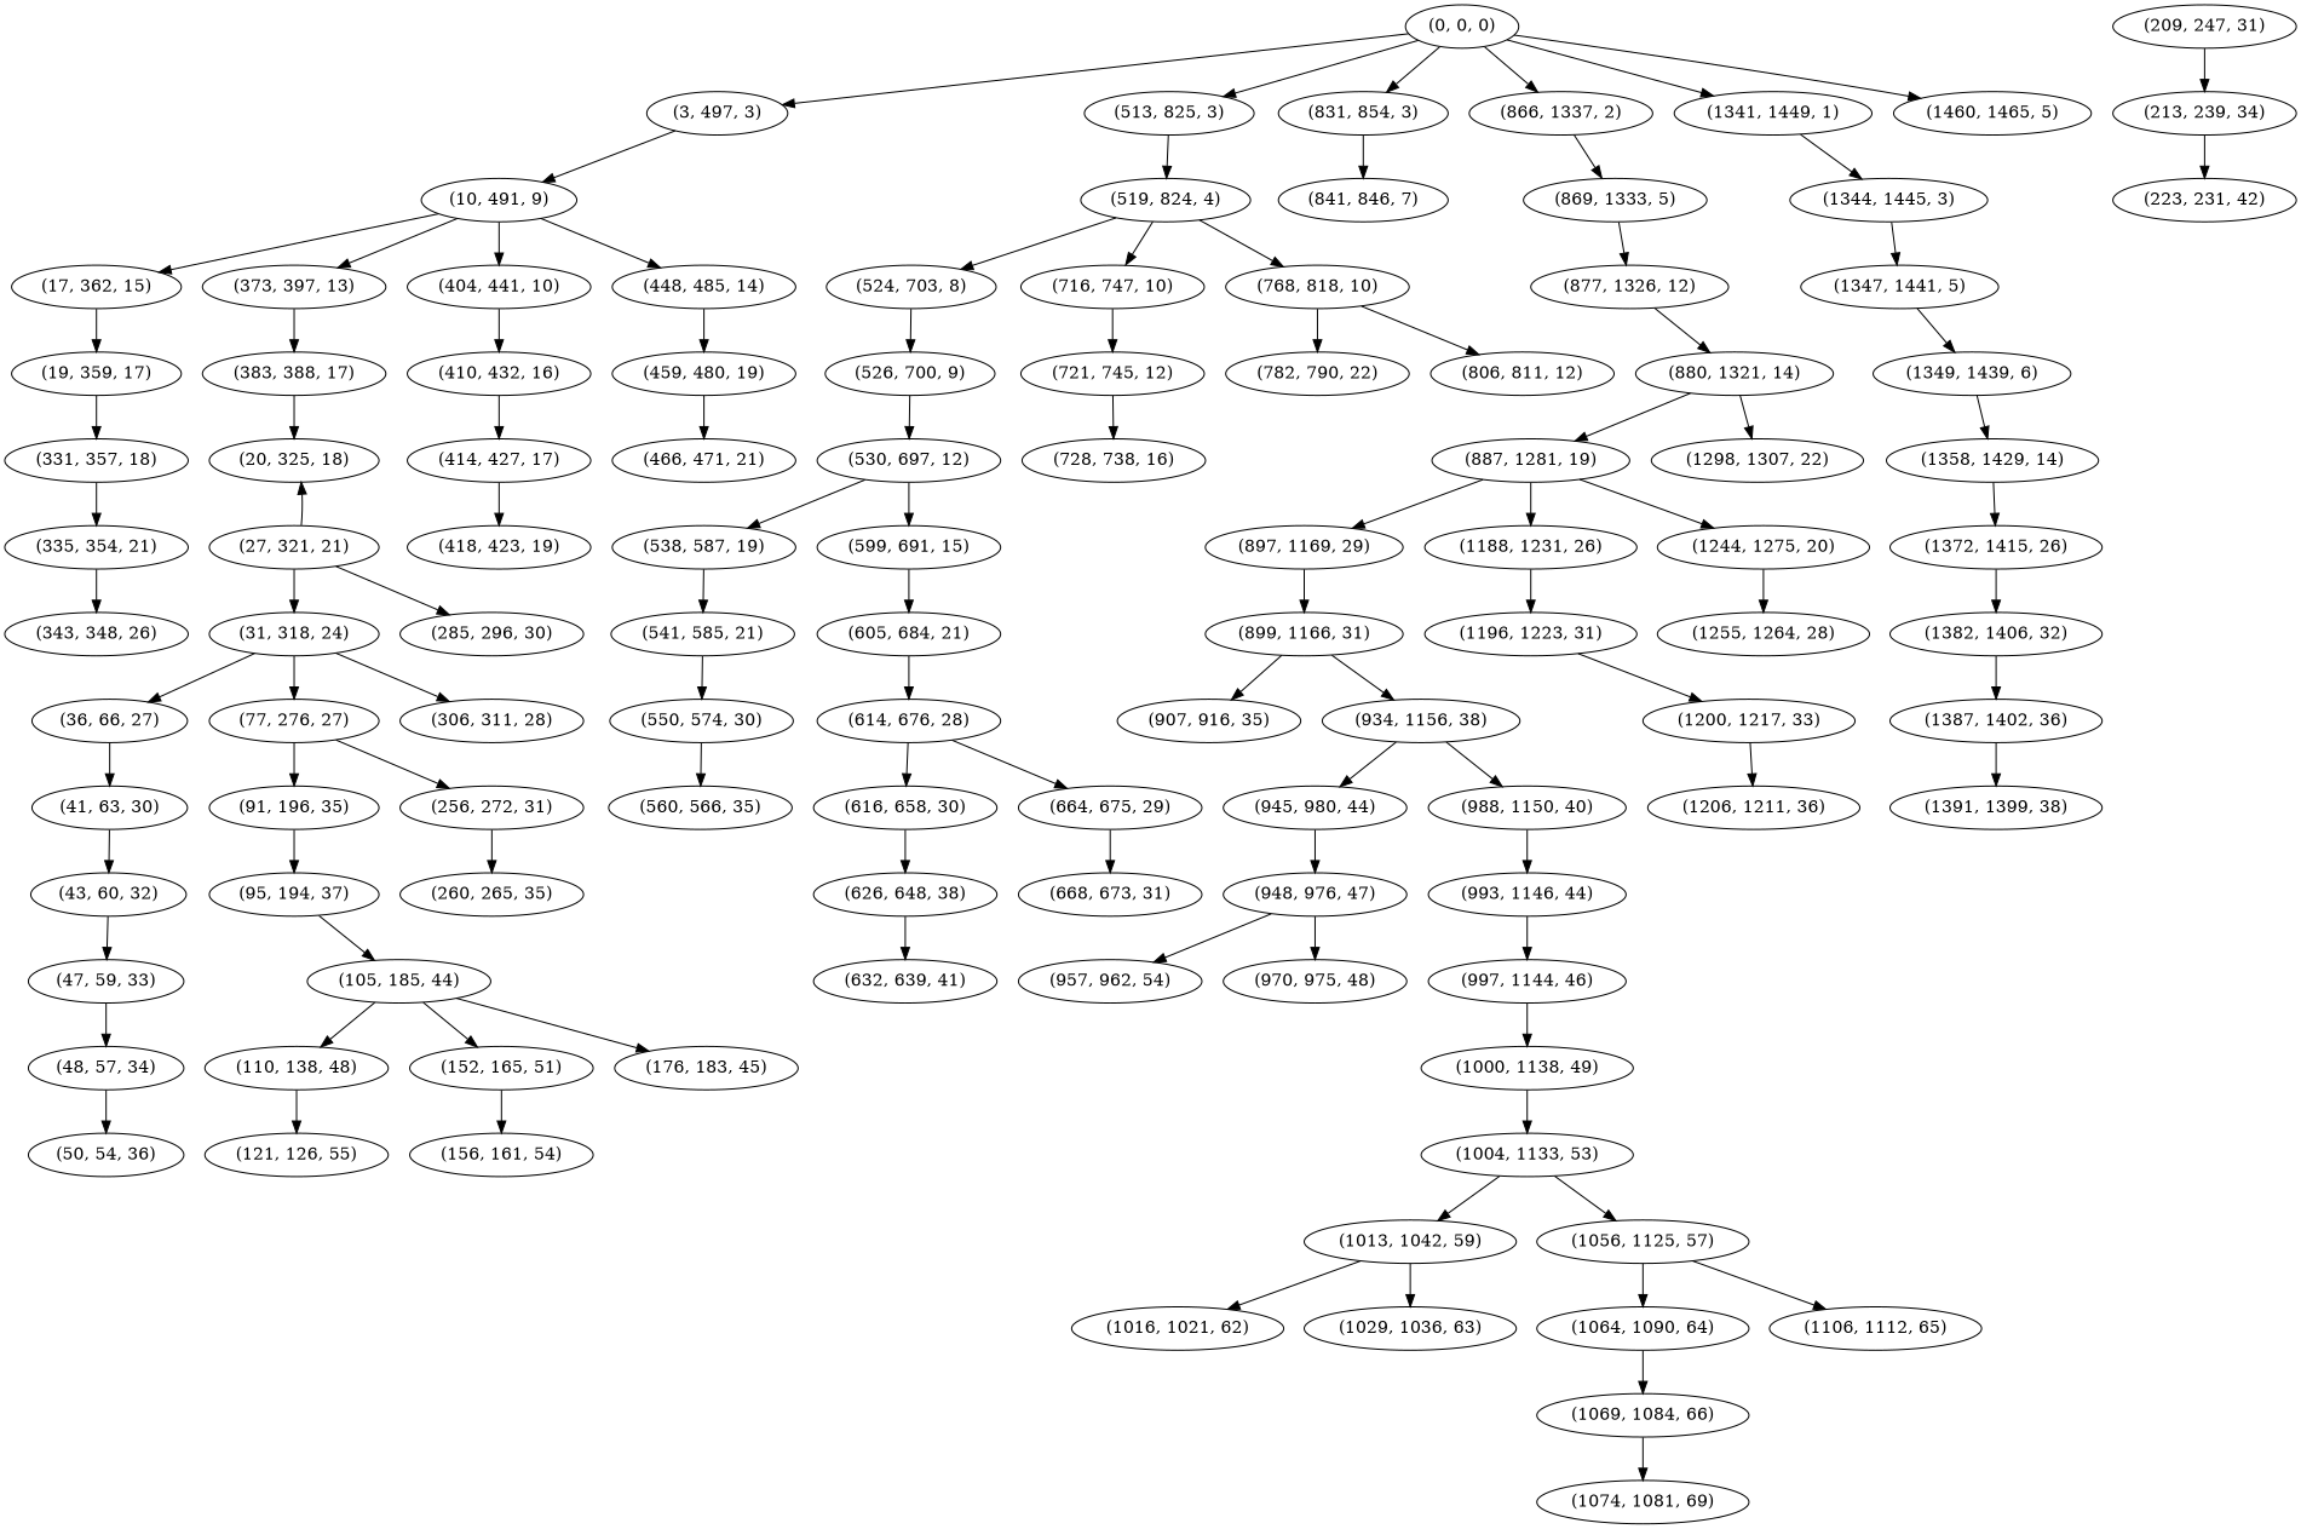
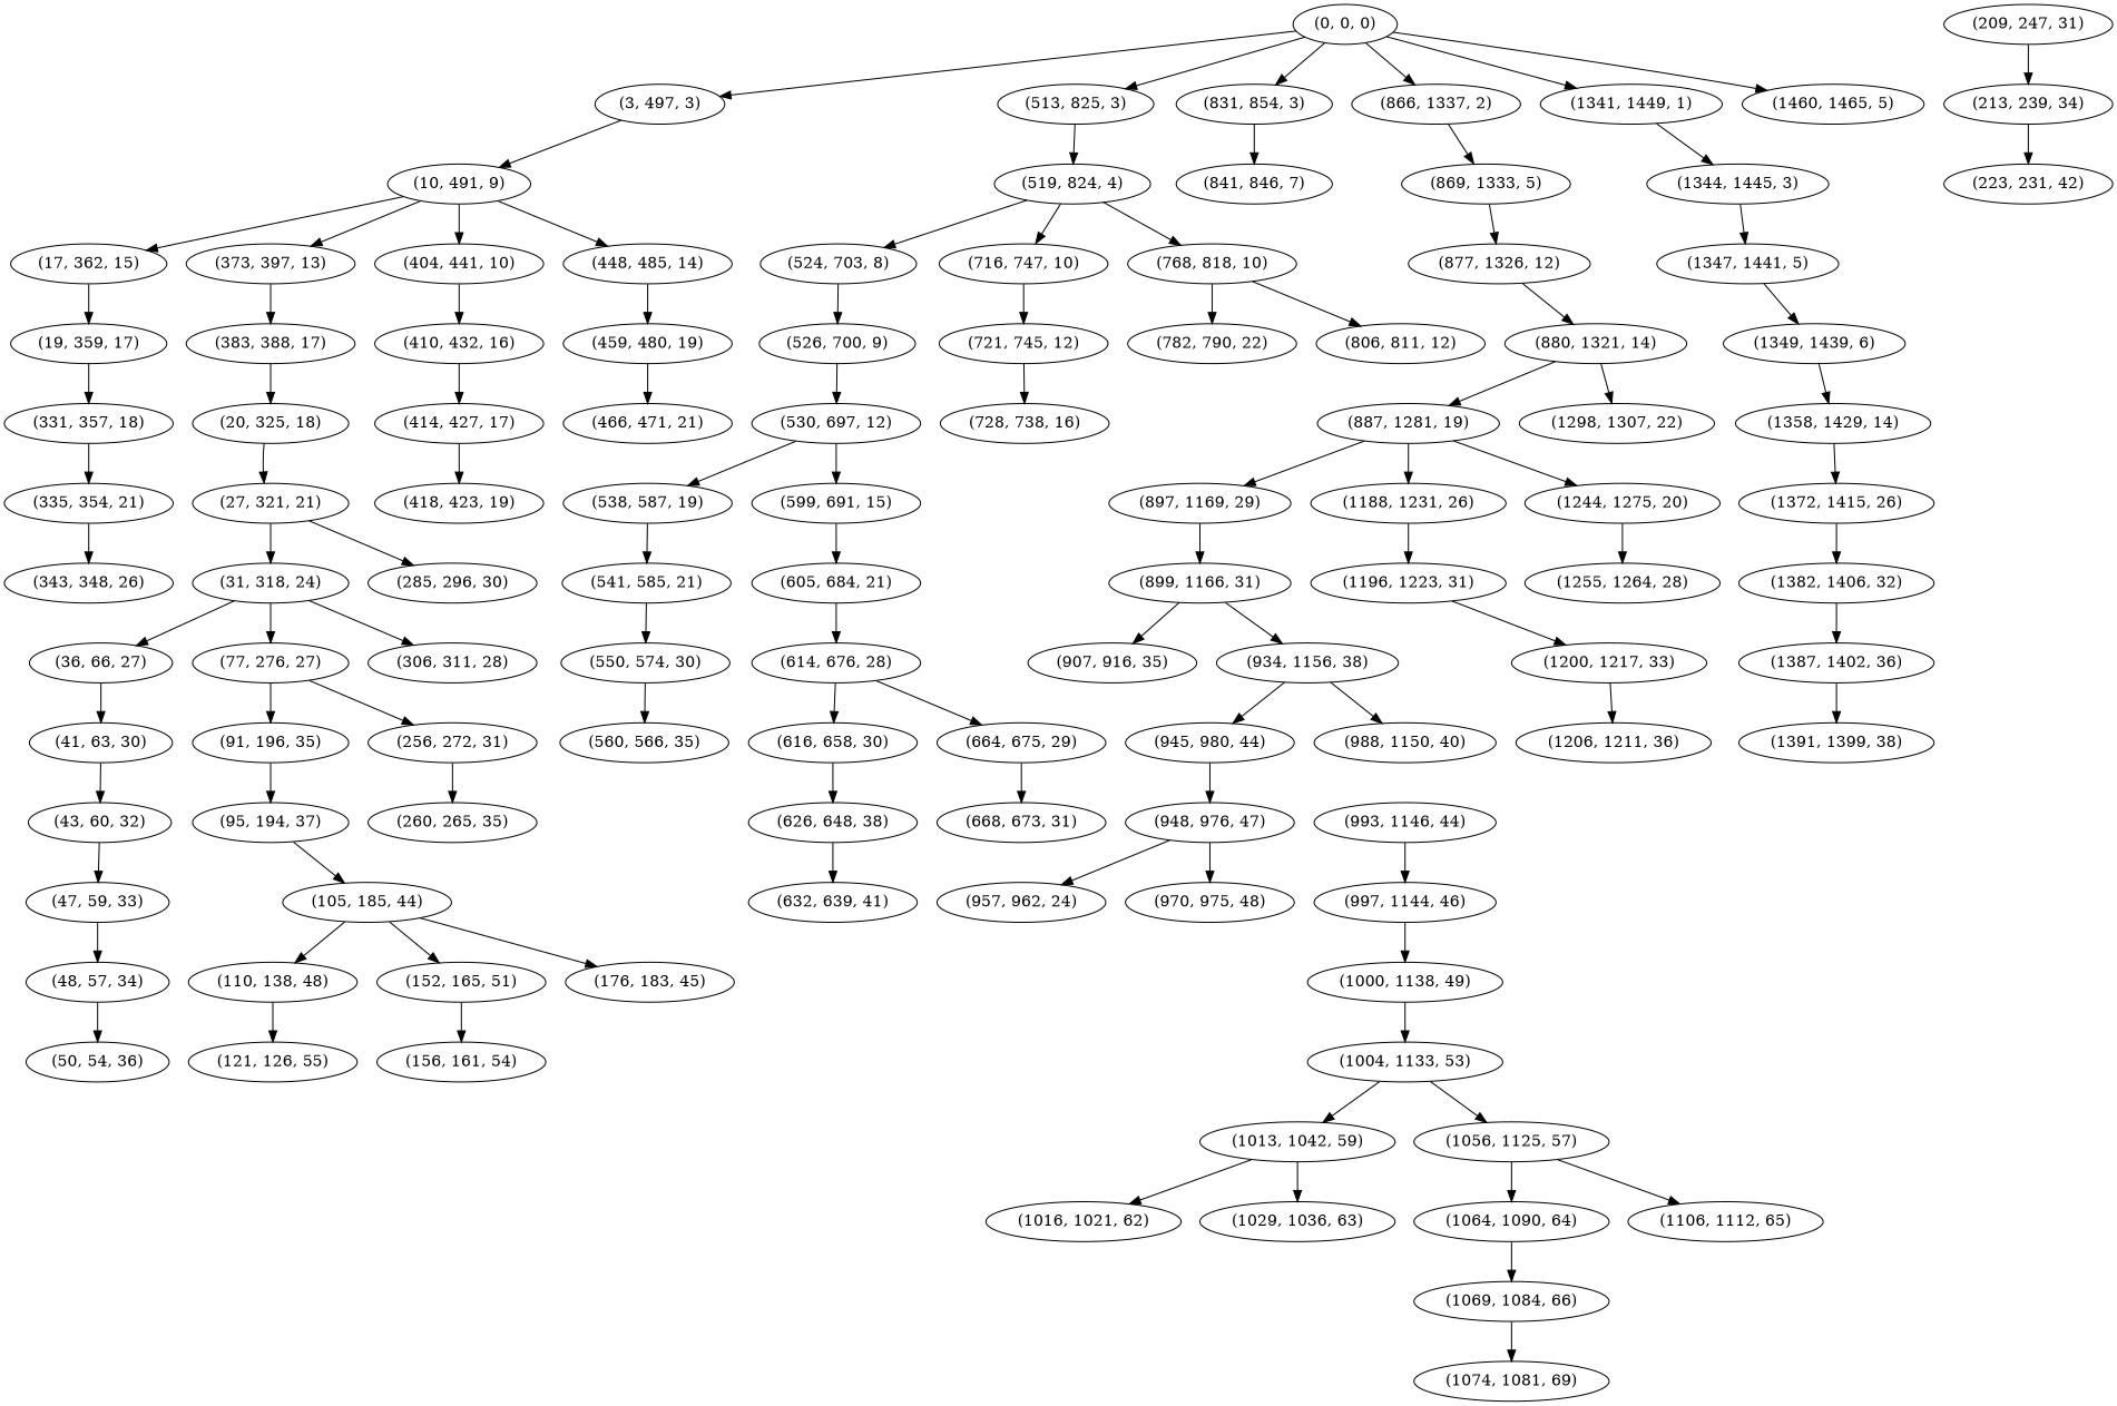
  digraph {
    "(0, 0, 0)"
    "(3, 497, 3)"
    "(513, 825, 3)"
    "(831, 854, 3)"
    "(866, 1337, 2)"
    "(1341, 1449, 1)"
    "(1460, 1465, 5)"
    "(10, 491, 9)"
    "(519, 824, 4)"
    "(841, 846, 7)"
    "(869, 1333, 5)"
    "(1344, 1445, 3)"
    "(17, 362, 15)"
    "(373, 397, 13)"
    "(404, 441, 10)"
    "(448, 485, 14)"
    "(19, 359, 17)"
    "(383, 388, 17)"
    "(410, 432, 16)"
    "(459, 480, 19)"
    "(331, 357, 18)"
    "(20, 325, 18)"
    "(27, 321, 21)"
    "(335, 354, 21)"
    "(31, 318, 24)"
    "(285, 296, 30)"
    "(36, 66, 27)"
    "(77, 276, 27)"
    "(306, 311, 28)"
    "(41, 63, 30)"
    "(91, 196, 35)"
    "(256, 272, 31)"
    "(43, 60, 32)"
    "(47, 59, 33)"
    "(48, 57, 34)"
    "(50, 54, 36)"
    "(95, 194, 37)"
    "(260, 265, 35)"
    "(105, 185, 44)"
    "(110, 138, 48)"
    "(152, 165, 51)"
    "(176, 183, 45)"
    "(121, 126, 55)"
    "(156, 161, 54)"
    "(209, 247, 31)"
    "(213, 239, 34)"
    "(223, 231, 42)"
    "(343, 348, 26)"
    "(414, 427, 17)"
    "(418, 423, 19)"
    "(466, 471, 21)"
    "(524, 703, 8)"
    "(716, 747, 10)"
    "(768, 818, 10)"
    "(526, 700, 9)"
    "(721, 745, 12)"
    "(782, 790, 22)"
    "(806, 811, 12)"
    "(530, 697, 12)"
    "(538, 587, 19)"
    "(599, 691, 15)"
    "(541, 585, 21)"
    "(605, 684, 21)"
    "(550, 574, 30)"
    "(560, 566, 35)"
    "(614, 676, 28)"
    "(616, 658, 30)"
    "(664, 675, 29)"
    "(626, 648, 38)"
    "(668, 673, 31)"
    "(632, 639, 41)"
    "(728, 738, 16)"
    "(877, 1326, 12)"
    "(880, 1321, 14)"
    "(887, 1281, 19)"
    "(1298, 1307, 22)"
    "(897, 1169, 29)"
    "(1188, 1231, 26)"
    "(1244, 1275, 20)"
    "(899, 1166, 31)"
    "(1196, 1223, 31)"
    "(1255, 1264, 28)"
    "(907, 916, 35)"
    "(934, 1156, 38)"
    "(945, 980, 44)"
    "(988, 1150, 40)"
    "(948, 976, 47)"
    "(993, 1146, 44)"
-   "(957, 962, 54)"
+   "(957, 962, 54)" [label="(957, 962, 24)"]
    "(970, 975, 48)"
    "(997, 1144, 46)"
    "(1000, 1138, 49)"
    "(1004, 1133, 53)"
    "(1013, 1042, 59)"
    "(1056, 1125, 57)"
    "(1016, 1021, 62)"
    "(1029, 1036, 63)"
    "(1064, 1090, 64)"
    "(1106, 1112, 65)"
    "(1069, 1084, 66)"
    "(1074, 1081, 69)"
    "(1200, 1217, 33)"
    "(1206, 1211, 36)"
    "(1347, 1441, 5)"
    "(1349, 1439, 6)"
    "(1358, 1429, 14)"
    "(1372, 1415, 26)"
    "(1382, 1406, 32)"
    "(1387, 1402, 36)"
    "(1391, 1399, 38)"
    "(0, 0, 0)" -> "(3, 497, 3)"
    "(0, 0, 0)" -> "(513, 825, 3)"
    "(0, 0, 0)" -> "(831, 854, 3)"
    "(0, 0, 0)" -> "(866, 1337, 2)"
    "(0, 0, 0)" -> "(1341, 1449, 1)"
    "(0, 0, 0)" -> "(1460, 1465, 5)"
    "(3, 497, 3)" -> "(10, 491, 9)"
    "(513, 825, 3)" -> "(519, 824, 4)"
    "(831, 854, 3)" -> "(841, 846, 7)"
    "(866, 1337, 2)" -> "(869, 1333, 5)"
    "(1341, 1449, 1)" -> "(1344, 1445, 3)"
    "(10, 491, 9)" -> "(17, 362, 15)"
    "(10, 491, 9)" -> "(373, 397, 13)"
    "(10, 491, 9)" -> "(404, 441, 10)"
    "(10, 491, 9)" -> "(448, 485, 14)"
    "(519, 824, 4)" -> "(524, 703, 8)"
    "(519, 824, 4)" -> "(716, 747, 10)"
    "(519, 824, 4)" -> "(768, 818, 10)"
    "(869, 1333, 5)" -> "(877, 1326, 12)"
    "(1344, 1445, 3)" -> "(1347, 1441, 5)"
    "(17, 362, 15)" -> "(19, 359, 17)"
    "(373, 397, 13)" -> "(383, 388, 17)"
    "(404, 441, 10)" -> "(410, 432, 16)"
    "(448, 485, 14)" -> "(459, 480, 19)"
    "(19, 359, 17)" -> "(331, 357, 18)"
    "(383, 388, 17)" -> "(20, 325, 18)"
    "(410, 432, 16)" -> "(414, 427, 17)"
    "(459, 480, 19)" -> "(466, 471, 21)"
    "(331, 357, 18)" -> "(335, 354, 21)"
-   "(27, 321, 21)" -> "(20, 325, 18)"
+   "(20, 325, 18)" -> "(27, 321, 21)"
    "(27, 321, 21)" -> "(31, 318, 24)"
    "(27, 321, 21)" -> "(285, 296, 30)"
    "(335, 354, 21)" -> "(343, 348, 26)"
    "(31, 318, 24)" -> "(36, 66, 27)"
    "(31, 318, 24)" -> "(77, 276, 27)"
    "(31, 318, 24)" -> "(306, 311, 28)"
    "(36, 66, 27)" -> "(41, 63, 30)"
    "(77, 276, 27)" -> "(91, 196, 35)"
    "(77, 276, 27)" -> "(256, 272, 31)"
    "(41, 63, 30)" -> "(43, 60, 32)"
    "(91, 196, 35)" -> "(95, 194, 37)"
    "(256, 272, 31)" -> "(260, 265, 35)"
    "(43, 60, 32)" -> "(47, 59, 33)"
    "(47, 59, 33)" -> "(48, 57, 34)"
    "(48, 57, 34)" -> "(50, 54, 36)"
    "(95, 194, 37)" -> "(105, 185, 44)"
    "(105, 185, 44)" -> "(110, 138, 48)"
    "(105, 185, 44)" -> "(152, 165, 51)"
    "(105, 185, 44)" -> "(176, 183, 45)"
    "(110, 138, 48)" -> "(121, 126, 55)"
    "(152, 165, 51)" -> "(156, 161, 54)"
    "(209, 247, 31)" -> "(213, 239, 34)"
    "(213, 239, 34)" -> "(223, 231, 42)"
    "(414, 427, 17)" -> "(418, 423, 19)"
    "(524, 703, 8)" -> "(526, 700, 9)"
    "(716, 747, 10)" -> "(721, 745, 12)"
    "(768, 818, 10)" -> "(782, 790, 22)"
    "(768, 818, 10)" -> "(806, 811, 12)"
    "(526, 700, 9)" -> "(530, 697, 12)"
    "(721, 745, 12)" -> "(728, 738, 16)"
    "(530, 697, 12)" -> "(538, 587, 19)"
    "(530, 697, 12)" -> "(599, 691, 15)"
    "(538, 587, 19)" -> "(541, 585, 21)"
    "(599, 691, 15)" -> "(605, 684, 21)"
    "(541, 585, 21)" -> "(550, 574, 30)"
    "(605, 684, 21)" -> "(614, 676, 28)"
    "(550, 574, 30)" -> "(560, 566, 35)"
    "(614, 676, 28)" -> "(616, 658, 30)"
    "(614, 676, 28)" -> "(664, 675, 29)"
    "(616, 658, 30)" -> "(626, 648, 38)"
    "(664, 675, 29)" -> "(668, 673, 31)"
    "(626, 648, 38)" -> "(632, 639, 41)"
    "(877, 1326, 12)" -> "(880, 1321, 14)"
    "(880, 1321, 14)" -> "(887, 1281, 19)"
    "(880, 1321, 14)" -> "(1298, 1307, 22)"
    "(887, 1281, 19)" -> "(897, 1169, 29)"
    "(887, 1281, 19)" -> "(1188, 1231, 26)"
    "(887, 1281, 19)" -> "(1244, 1275, 20)"
    "(897, 1169, 29)" -> "(899, 1166, 31)"
    "(1188, 1231, 26)" -> "(1196, 1223, 31)"
    "(1244, 1275, 20)" -> "(1255, 1264, 28)"
    "(899, 1166, 31)" -> "(907, 916, 35)"
    "(899, 1166, 31)" -> "(934, 1156, 38)"
    "(1196, 1223, 31)" -> "(1200, 1217, 33)"
    "(934, 1156, 38)" -> "(945, 980, 44)"
    "(934, 1156, 38)" -> "(988, 1150, 40)"
    "(945, 980, 44)" -> "(948, 976, 47)"
-   "(988, 1150, 40)" -> "(993, 1146, 44)"
    "(948, 976, 47)" -> "(957, 962, 54)"
    "(948, 976, 47)" -> "(970, 975, 48)"
    "(993, 1146, 44)" -> "(997, 1144, 46)"
    "(997, 1144, 46)" -> "(1000, 1138, 49)"
    "(1000, 1138, 49)" -> "(1004, 1133, 53)"
    "(1004, 1133, 53)" -> "(1013, 1042, 59)"
    "(1004, 1133, 53)" -> "(1056, 1125, 57)"
    "(1013, 1042, 59)" -> "(1016, 1021, 62)"
    "(1013, 1042, 59)" -> "(1029, 1036, 63)"
    "(1056, 1125, 57)" -> "(1064, 1090, 64)"
    "(1056, 1125, 57)" -> "(1106, 1112, 65)"
    "(1064, 1090, 64)" -> "(1069, 1084, 66)"
    "(1069, 1084, 66)" -> "(1074, 1081, 69)"
    "(1200, 1217, 33)" -> "(1206, 1211, 36)"
    "(1347, 1441, 5)" -> "(1349, 1439, 6)"
    "(1349, 1439, 6)" -> "(1358, 1429, 14)"
    "(1358, 1429, 14)" -> "(1372, 1415, 26)"
    "(1372, 1415, 26)" -> "(1382, 1406, 32)"
    "(1382, 1406, 32)" -> "(1387, 1402, 36)"
    "(1387, 1402, 36)" -> "(1391, 1399, 38)"
  }
